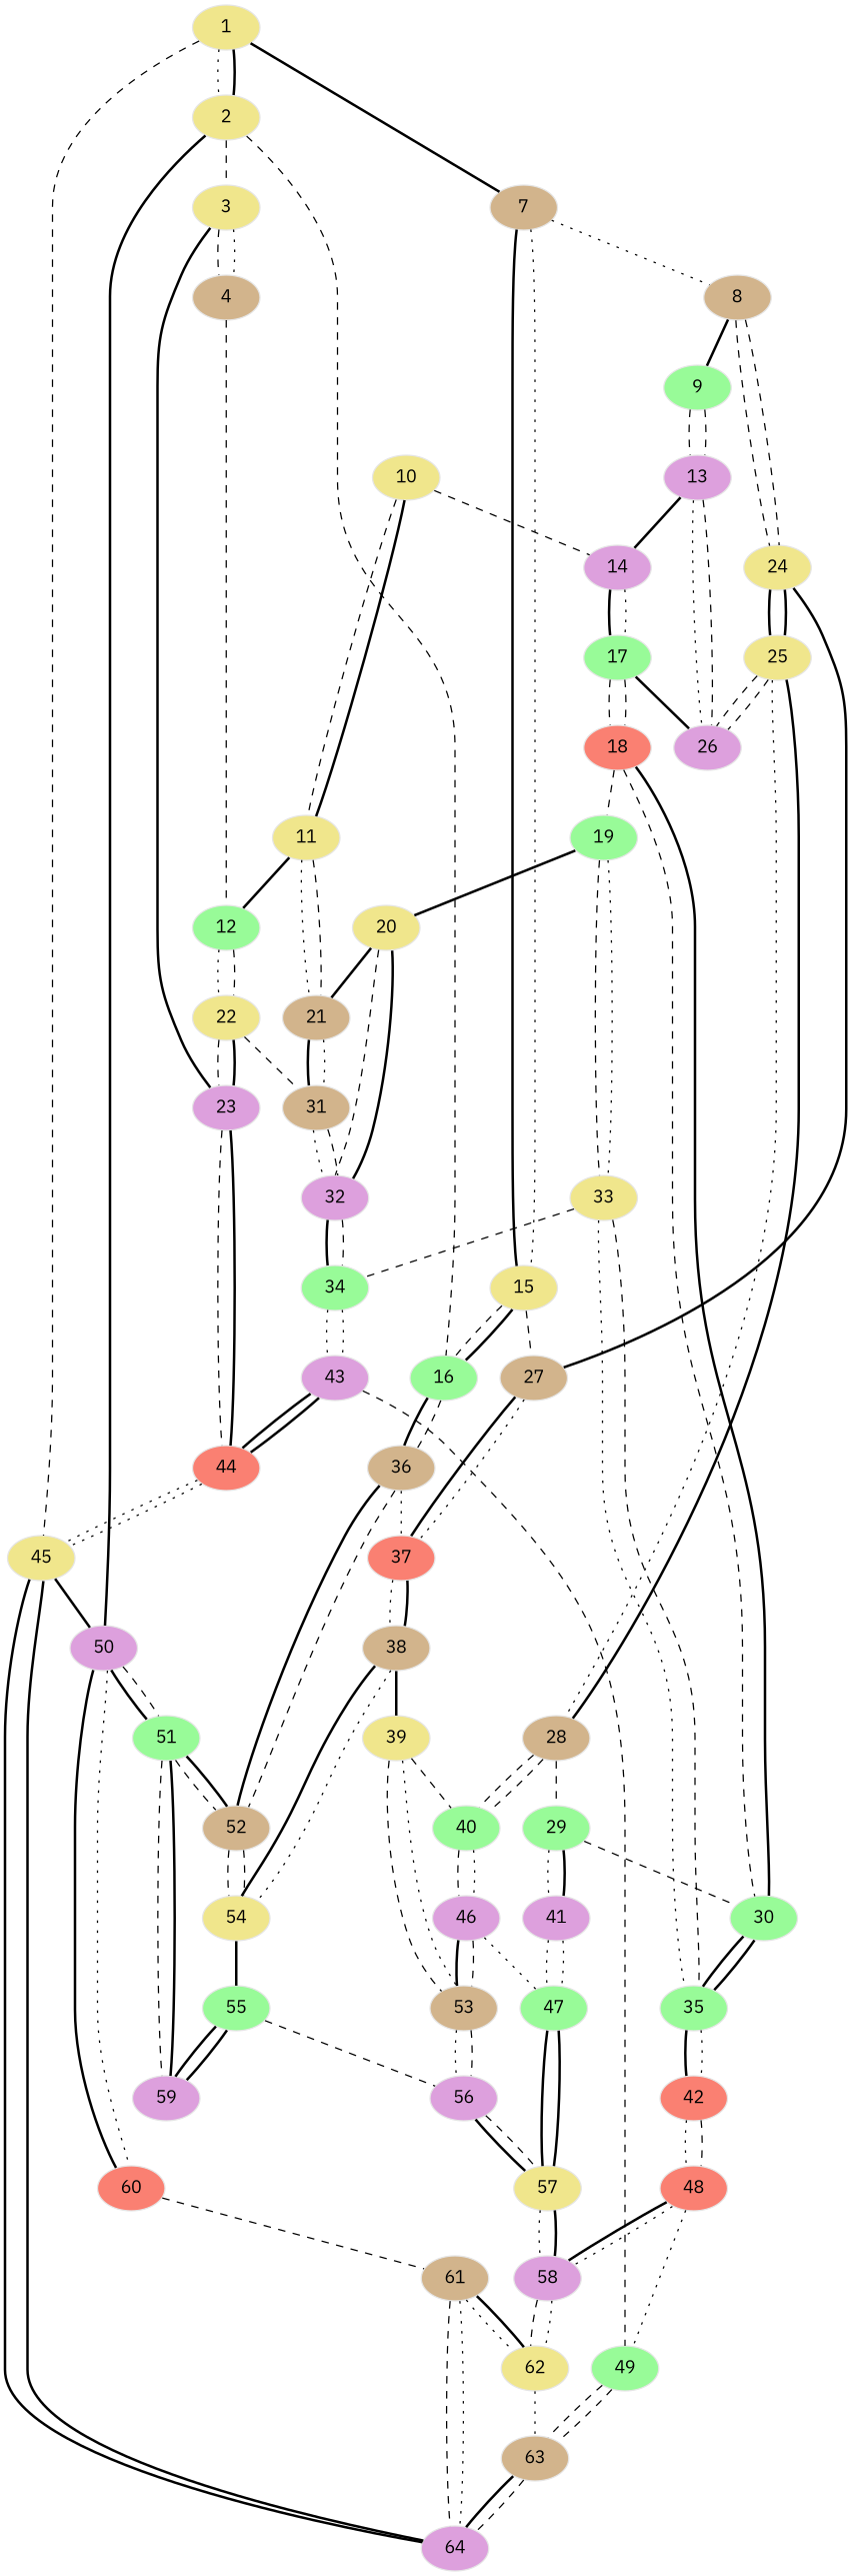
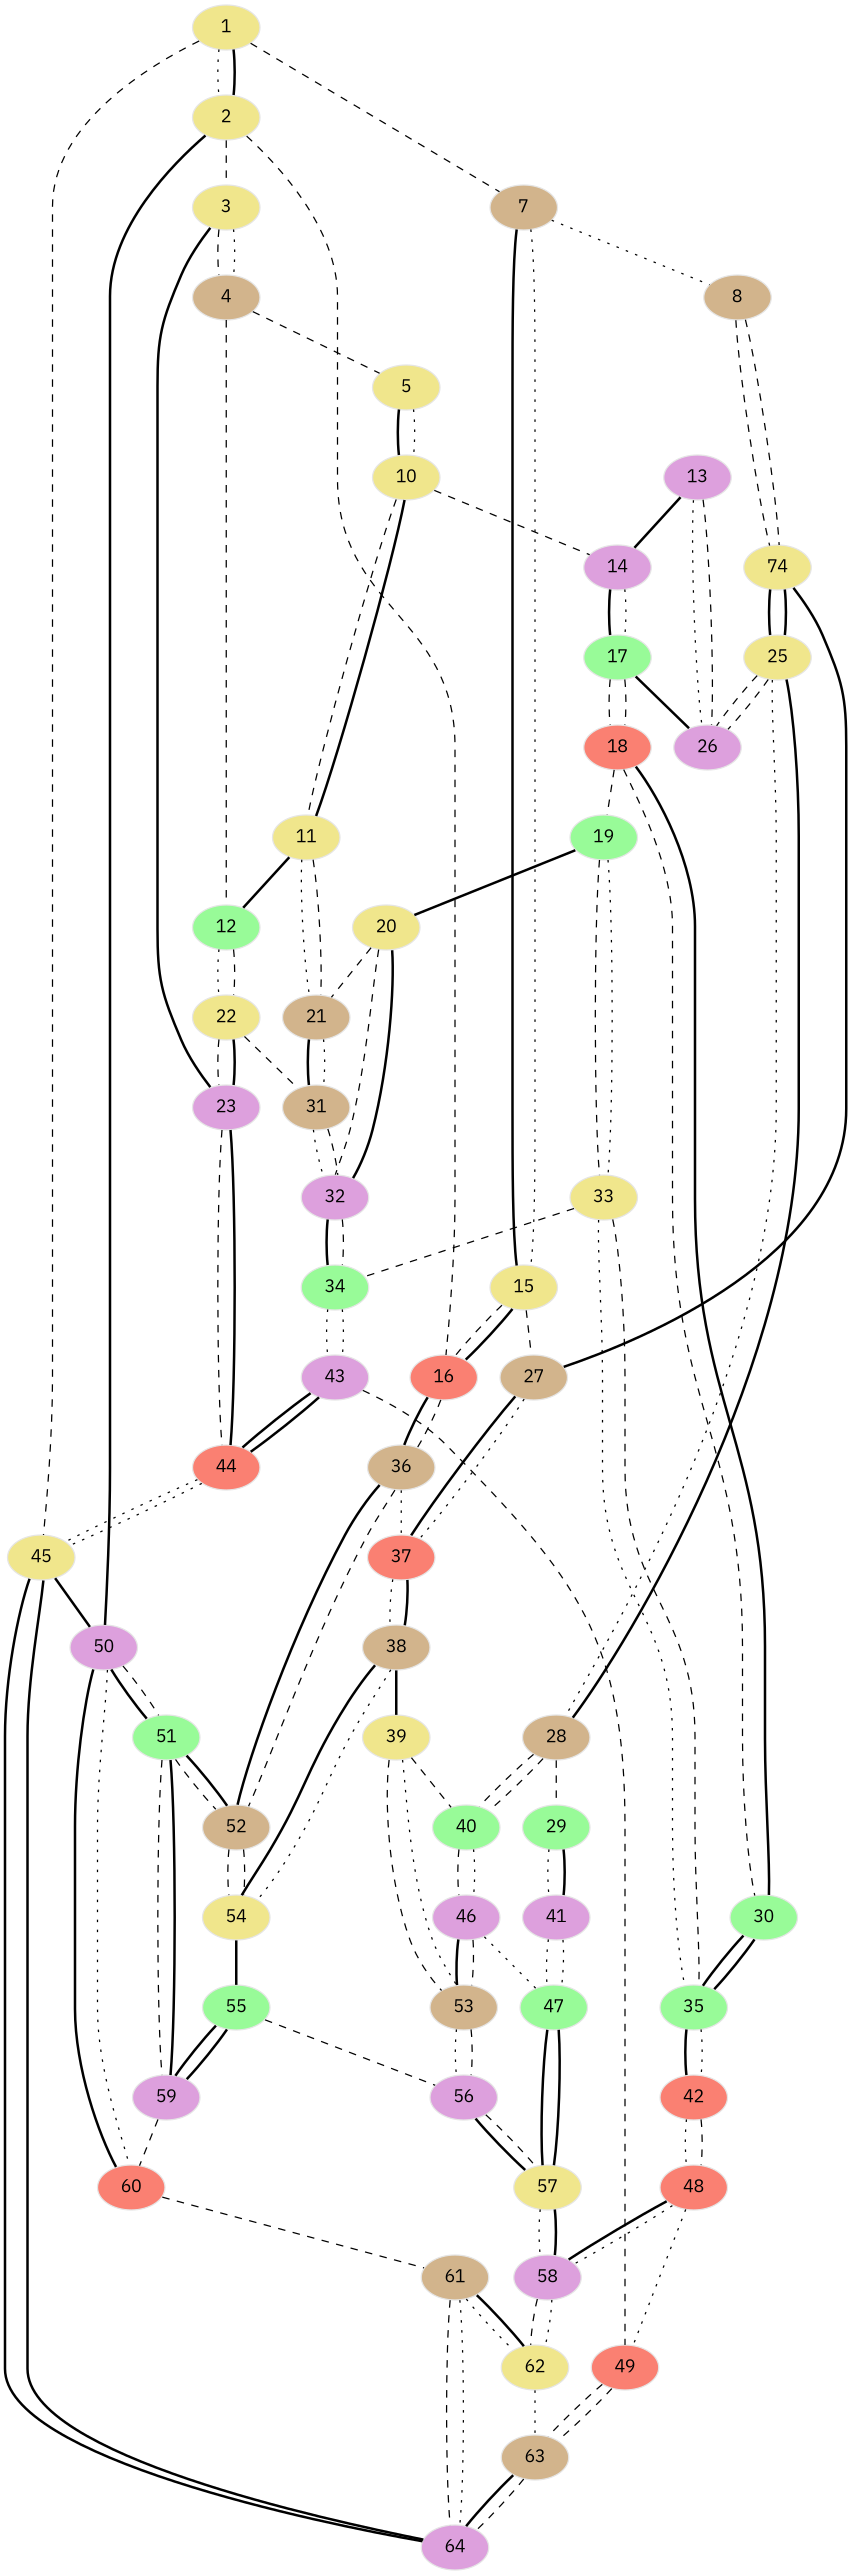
  graph {
    fontname="IBM Plex Sans"
    node [color=gray90 fillcolor=khaki fontname="IBM Plex Sans" style=filled]
    edge [fontname="IBM Plex Sans" style=dashed]
    1
    2
    7 [fillcolor=tan]
    45
    3
-   16 [fillcolor=palegreen]
+   16 [fillcolor=salmon]
    50 [fillcolor=plum]
    8 [fillcolor=tan]
    15
    4 [fillcolor=tan]
    23 [fillcolor=plum]
    36 [fillcolor=tan]
    51 [fillcolor=palegreen]
    60 [fillcolor=salmon]
+   5
    12 [fillcolor=palegreen]
    44 [fillcolor=salmon]
    64 [fillcolor=plum]
    10
    22
    11
    14 [fillcolor=plum]
-   9 [fillcolor=palegreen]
    13 [fillcolor=plum]
-   24
+   24 [label=74]
    27 [fillcolor=tan]
    25
    26 [fillcolor=plum]
    21 [fillcolor=tan]
    17 [fillcolor=palegreen]
    31 [fillcolor=tan]
    18 [fillcolor=salmon]
    37 [fillcolor=salmon]
    52 [fillcolor=tan]
    19 [fillcolor=palegreen]
    30 [fillcolor=palegreen]
    20
    33
    35 [fillcolor=palegreen]
    32 [fillcolor=plum]
    34 [fillcolor=palegreen]
    28 [fillcolor=tan]
    29 [fillcolor=palegreen]
    40 [fillcolor=palegreen]
    38 [fillcolor=tan]
    41 [fillcolor=plum]
    46 [fillcolor=plum]
    47 [fillcolor=palegreen]
    42 [fillcolor=salmon]
    43 [fillcolor=plum]
-   49 [fillcolor=palegreen]
+   49 [fillcolor=salmon]
    48 [fillcolor=salmon]
    54
    39
    53 [fillcolor=tan]
    55 [fillcolor=palegreen]
    56 [fillcolor=plum]
    57
    58 [fillcolor=plum]
    63 [fillcolor=tan]
    62
    59 [fillcolor=plum]
    61 [fillcolor=tan]
    1 -- 2 [style=dotted]
    1 -- 2 [style=bold]
-   1 -- 7 [style=bold]
+   1 -- 7
    1 -- 45
    2 -- 3
    2 -- 16
    2 -- 50 [style=bold]
    7 -- 8 [style=dotted]
    7 -- 15 [style=bold]
    7 -- 15 [style=dotted]
    45 -- 50 [style=bold]
    45 -- 64 [style=bold]
    45 -- 64 [style=bold]
    3 -- 4
    3 -- 4 [style=dotted]
    3 -- 23 [style=bold]
    16 -- 36 [style=bold]
    16 -- 36
    50 -- 51 [style=bold]
    50 -- 51
    50 -- 60 [style=bold]
    50 -- 60 [style=dotted]
-   8 -- 9 [style=bold]
    8 -- 24
    8 -- 24
    15 -- 16
    15 -- 16 [style=bold]
    15 -- 27
+   4 -- 5
    4 -- 12
    23 -- 44
    23 -- 44 [style=bold]
    36 -- 37 [style=dotted]
    36 -- 52 [style=bold]
    36 -- 52
    51 -- 52
    51 -- 52 [style=bold]
    51 -- 59
    51 -- 59 [style=bold]
    60 -- 61
+   5 -- 10 [style=bold]
+   5 -- 10 [style=dotted]
    12 -- 22 [style=dotted]
    12 -- 22
    44 -- 45 [style=dotted]
    44 -- 45 [style=dotted]
    10 -- 11
    10 -- 11 [style=bold]
    10 -- 14
    22 -- 23
    22 -- 23 [style=bold]
    22 -- 31
    11 -- 12 [style=bold]
    11 -- 21 [style=dotted]
    11 -- 21
    14 -- 17 [style=bold]
    14 -- 17 [style=dotted]
-   9 -- 13
-   9 -- 13
    13 -- 14 [style=bold]
    13 -- 26 [style=dotted]
    13 -- 26
    24 -- 27 [style=bold]
    24 -- 25 [style=bold]
    24 -- 25 [style=bold]
    27 -- 37 [style=bold]
    27 -- 37 [style=dotted]
    25 -- 26
    25 -- 26
    25 -- 28 [style=dotted]
    25 -- 28 [style=bold]
    21 -- 31 [style=bold]
    21 -- 31 [style=dotted]
    17 -- 26 [style=bold]
    17 -- 18
    17 -- 18
    31 -- 32 [style=dotted]
    31 -- 32
    18 -- 19
    18 -- 30
    18 -- 30 [style=bold]
    37 -- 38 [style=dotted]
    37 -- 38 [style=bold]
    52 -- 54
    52 -- 54
    19 -- 20 [style=bold]
    19 -- 33
    19 -- 33 [style=dotted]
    30 -- 35 [style=bold]
    30 -- 35 [style=bold]
-   20 -- 21 [style=bold]
+   20 -- 21
    20 -- 32
    20 -- 32 [style=bold]
    33 -- 35 [style=dotted]
    33 -- 35
    33 -- 34
    35 -- 42 [style=bold]
    35 -- 42 [style=dotted]
    32 -- 34 [style=bold]
    32 -- 34
    34 -- 43 [style=dotted]
    34 -- 43 [style=dotted]
    28 -- 29
    28 -- 40
    28 -- 40
-   29 -- 30
    29 -- 41 [style=dotted]
    29 -- 41 [style=bold]
    40 -- 46
    40 -- 46 [style=dotted]
    38 -- 54 [style=bold]
    38 -- 54 [style=dotted]
    38 -- 39 [style=bold]
    41 -- 47 [style=dotted]
    41 -- 47 [style=dotted]
    46 -- 47 [style=dotted]
    46 -- 53 [style=bold]
    46 -- 53
    47 -- 57 [style=bold]
    47 -- 57 [style=bold]
    42 -- 48 [style=dotted]
    42 -- 48
    43 -- 44 [style=bold]
    43 -- 44 [style=bold]
    43 -- 49
    49 -- 63
    49 -- 63
    48 -- 49 [style=dotted]
    48 -- 58 [style=bold]
    48 -- 58 [style=dotted]
    54 -- 55 [style=bold]
    39 -- 40
    39 -- 53
    39 -- 53 [style=dotted]
    53 -- 56 [style=dotted]
    53 -- 56
    55 -- 56
    55 -- 59 [style=bold]
    55 -- 59 [style=bold]
    56 -- 57 [style=bold]
    56 -- 57
    57 -- 58 [style=dotted]
    57 -- 58 [style=bold]
    58 -- 62
    58 -- 62 [style=dotted]
    63 -- 64 [style=bold]
    63 -- 64
    62 -- 63 [style=dotted]
+   59 -- 60
    61 -- 64
    61 -- 64 [style=dotted]
    61 -- 62 [style=dotted]
    61 -- 62 [style=bold]
  }
